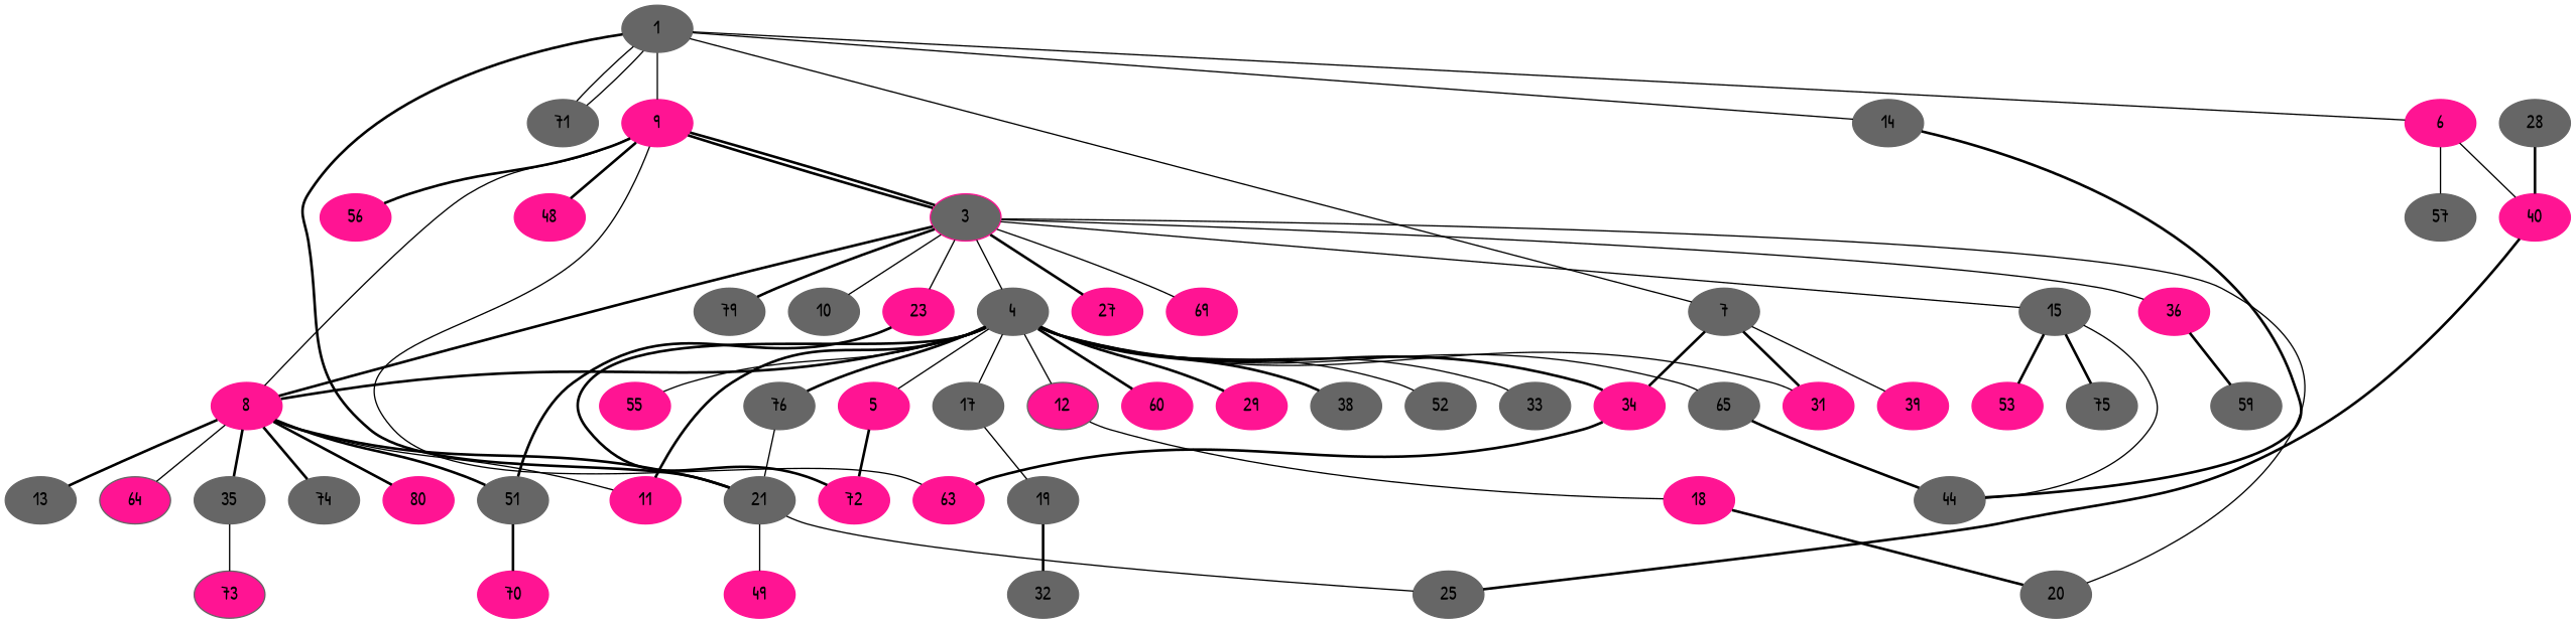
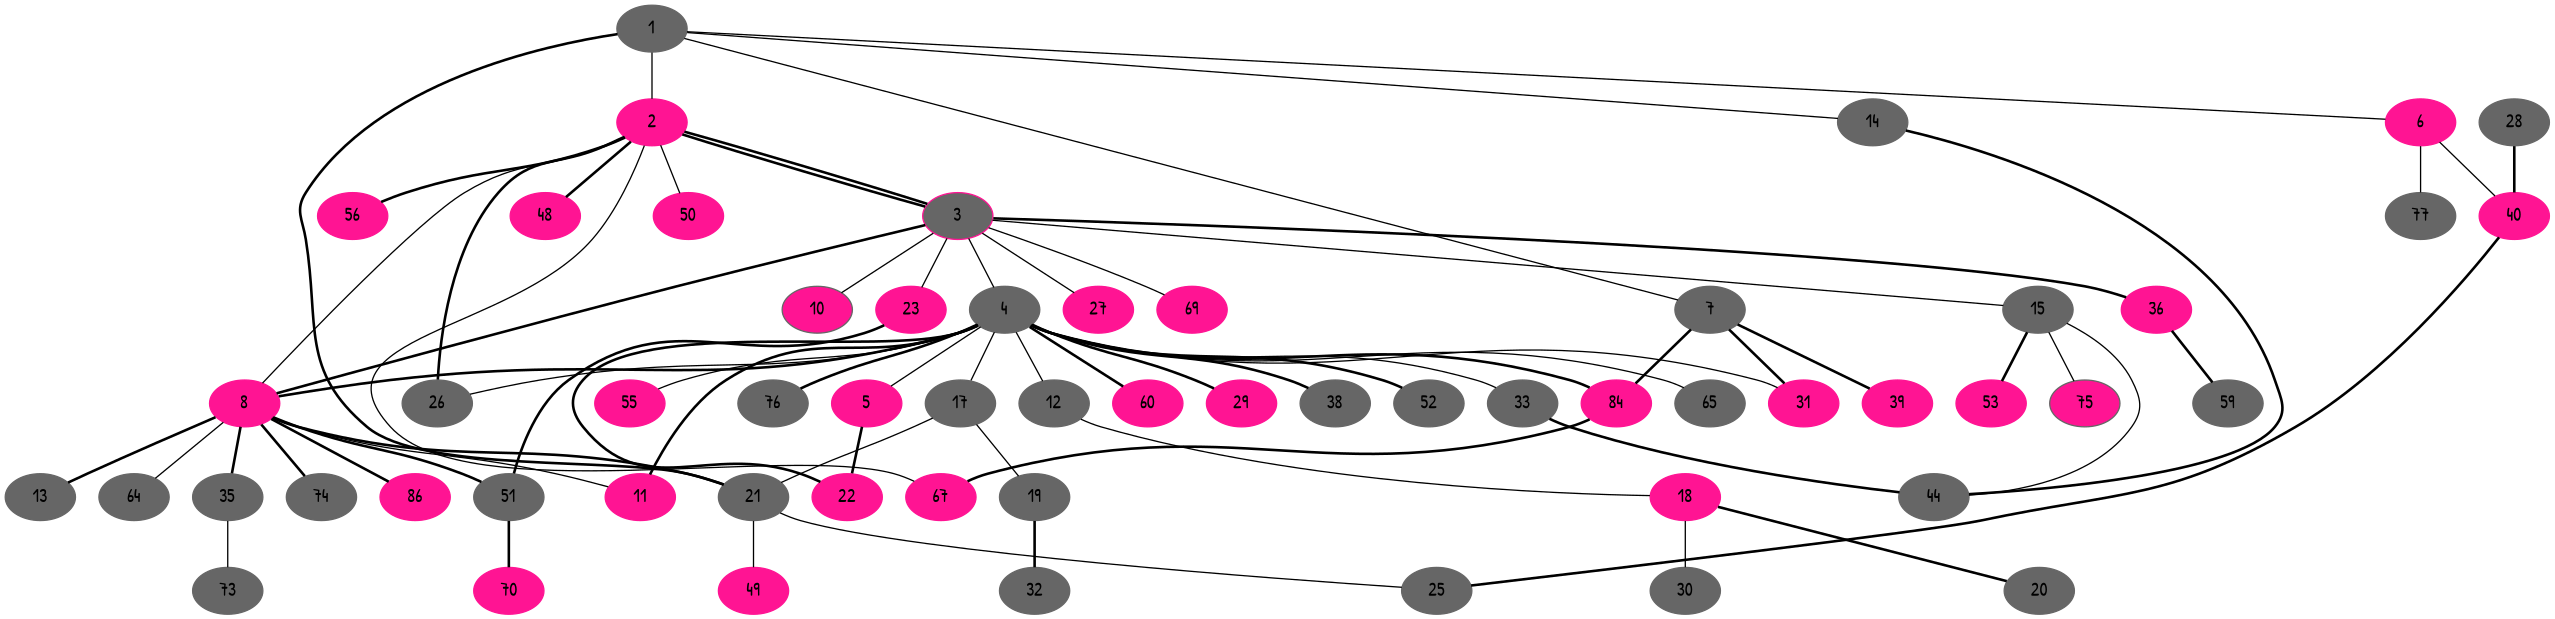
  graph {
    fontname="Patrick Hand"
    node [color=gray40 fontname="Patrick Hand" style=filled]
    edge [fontname="Patrick Hand" style=solid]
    1 [super="+9"]
-   2 [color=deeppink super="+24" label=9]
+   2 [color=deeppink super="+24"]
    6 [color=deeppink super="+46"]
    7 [super="+42"]
    14
    21 [super="+47"]
-   71 [super="+72"]
    3 [color=deeppink fillcolor=gray40 super="+81"]
    8 [color=deeppink super="+41"]
+   26
    48 [color=deeppink]
+   50 [color=deeppink]
    56 [color=deeppink]
-   63 [color=deeppink]
+   63 [color=deeppink label=67]
    40 [color=deeppink super="+78"]
-   57 [super="+68"]
+   57 [super="+68" label=77]
    31 [color=deeppink super="+37"]
-   34 [color=deeppink super="+43"]
+   34 [color=deeppink super="+43" label=84]
    39 [color=deeppink]
    44 [super="+66"]
    25
    49 [color=deeppink]
    4 [super="+16"]
-   10
+   10 [fillcolor=deeppink]
    15
    20
    23 [color=deeppink super="+45"]
    27 [color=deeppink]
    36 [color=deeppink]
    69 [color=deeppink]
-   79
    11 [color=deeppink]
    13
    35
    51 [super="+54"]
-   64 [fillcolor=deeppink]
+   64
    74
-   80 [color=deeppink]
+   80 [color=deeppink label=86]
    5 [color=deeppink super="+61"]
-   12 [fillcolor=deeppink]
+   12
    17 [super="+62"]
-   22 [color=deeppink super="+67" label=72]
+   22 [color=deeppink super="+67"]
    29 [color=deeppink super="+77"]
    33
    38
    52
    55 [color=deeppink]
    60 [color=deeppink]
    65
    76
    53 [color=deeppink]
-   75
+   75 [fillcolor=deeppink]
    59
    18 [color=deeppink super="+58"]
    19
    28
-   73 [fillcolor=deeppink]
+   73
    70 [color=deeppink]
+   30
    32
    1 -- 2
    1 -- 6
    1 -- 7
    1 -- 14
    1 -- 21 [style=bold]
-   1 -- 71
-   1 -- 71
    2 -- 3 [style=bold]
    2 -- 3 [style=bold]
    2 -- 8
+   2 -- 26 [style=bold]
    2 -- 48 [style=bold]
+   2 -- 50
    2 -- 56 [style=bold]
    2 -- 63
    6 -- 40
    6 -- 57
    7 -- 31 [style=bold]
    7 -- 34 [style=bold]
-   7 -- 39
+   7 -- 39 [style=bold]
    14 -- 44 [style=bold]
    21 -- 25
    21 -- 49
    3 -- 8 [style=bold]
    3 -- 4
    3 -- 10
    3 -- 15
-   3 -- 20
    3 -- 23
-   3 -- 27 [style=bold]
-   3 -- 36
+   3 -- 27
+   3 -- 36 [style=bold]
    3 -- 69
-   3 -- 79 [style=bold]
    8 -- 21 [style=bold]
    8 -- 11
    8 -- 13 [style=bold]
    8 -- 35 [style=bold]
    8 -- 51 [style=bold]
    8 -- 64
    8 -- 74 [style=bold]
    8 -- 80 [style=bold]
    40 -- 25 [style=bold]
    34 -- 63 [style=bold]
    4 -- 8 [style=bold]
+   4 -- 26
    4 -- 31
    4 -- 34 [style=bold]
    4 -- 11 [style=bold]
    4 -- 5
    4 -- 12
    4 -- 17
    4 -- 22 [style=bold]
    4 -- 29 [style=bold]
    4 -- 33
    4 -- 38 [style=bold]
-   4 -- 52
+   4 -- 52 [style=bold]
    4 -- 55
    4 -- 60 [style=bold]
    4 -- 65
    4 -- 76 [style=bold]
    15 -- 44
    15 -- 53 [style=bold]
-   15 -- 75 [style=bold]
+   15 -- 75
    23 -- 51 [style=bold]
    36 -- 59 [style=bold]
    35 -- 73
    51 -- 70 [style=bold]
    5 -- 22 [style=bold]
    12 -- 18
-   76 -- 21
+   17 -- 21
    17 -- 19
-   65 -- 44 [style=bold]
+   33 -- 44 [style=bold]
    18 -- 20 [style=bold]
+   18 -- 30
    19 -- 32 [style=bold]
    28 -- 40 [style=bold]
  }
